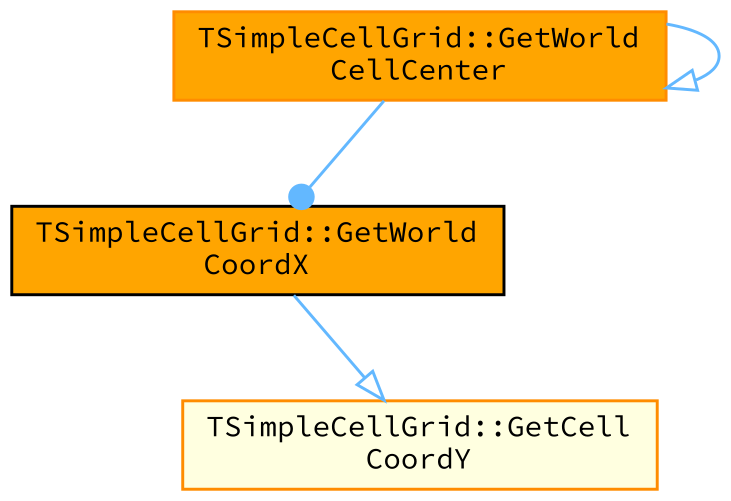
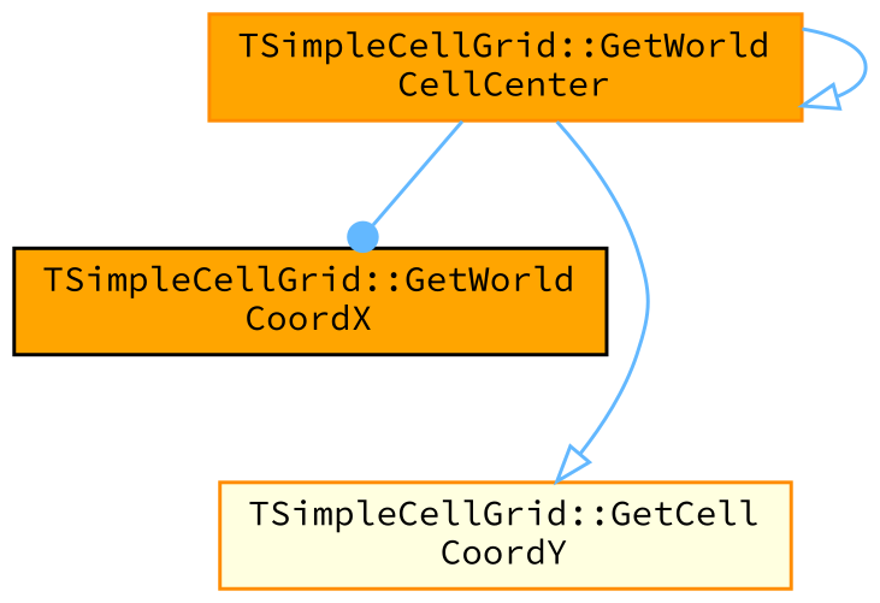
  digraph {
    fontname="Source Code Pro"
    rankdir=TB
    node [color=darkorange fillcolor=orange fontname="Source Code Pro" fontsize=10 shape=box style=filled]
    edge [arrowhead=onormal color=steelblue1 fontname="Source Code Pro" fontsize=10 labelfontname=Helvetica labelfontsize=10 style=solid]
    n1 [fontcolor=black height=0.2 label="TSimpleCellGrid::GetWorld\lCellCenter" width=0.4]
    n2 [color=black height=0.2 label="TSimpleCellGrid::GetWorld\lCoordX" width=0.4]
    n3 [fillcolor=lightyellow height=0.2 label="TSimpleCellGrid::GetCell\lCoordY" width=0.4]
    n1 -> n1
    n1 -> n2 [arrowhead=dot]
-   n2 -> n3
+   n1 -> n3
  }
